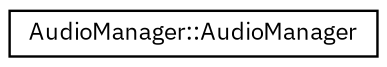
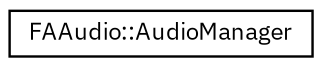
  digraph {
    rankdir=LR
    fontname="IBM Plex Sans"
-   n1 [color=black fillcolor=white fontname="IBM Plex Sans" fontsize=10 height=0.2 label="AudioManager::AudioManager" shape=record style=filled width=0.4]
+   n1 [color=black fillcolor=white fontname="IBM Plex Sans" fontsize=10 height=0.2 label="FAAudio::AudioManager" shape=record style=filled width=0.4]
  }
